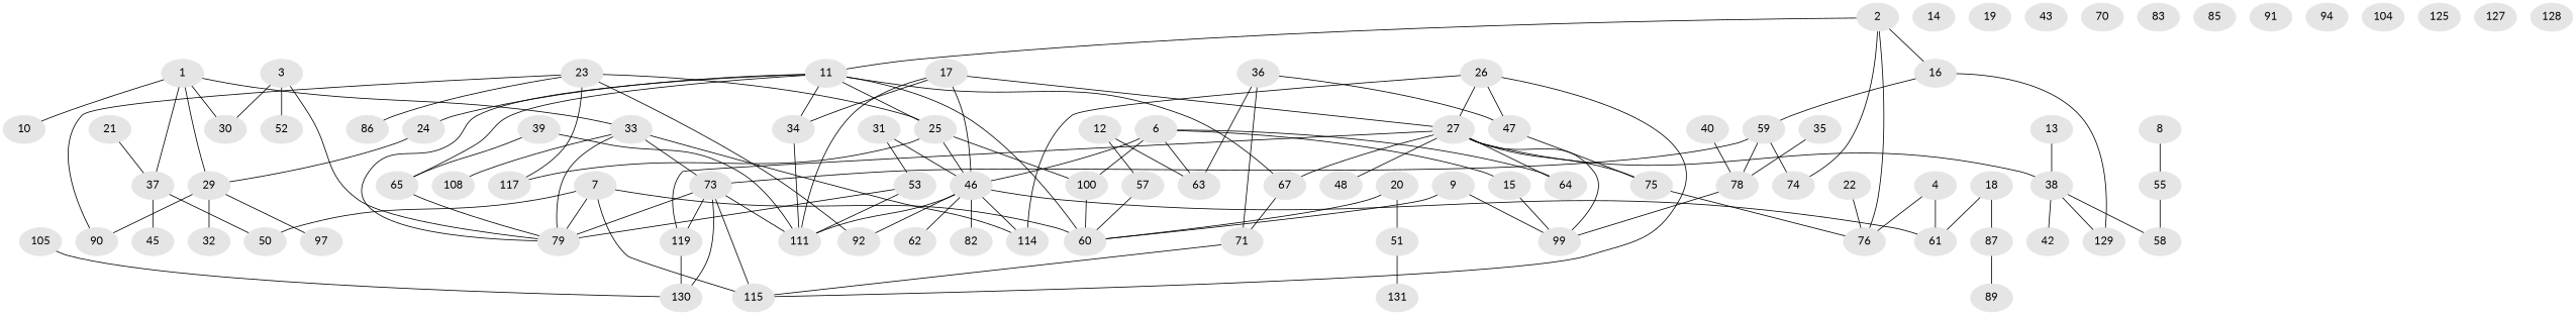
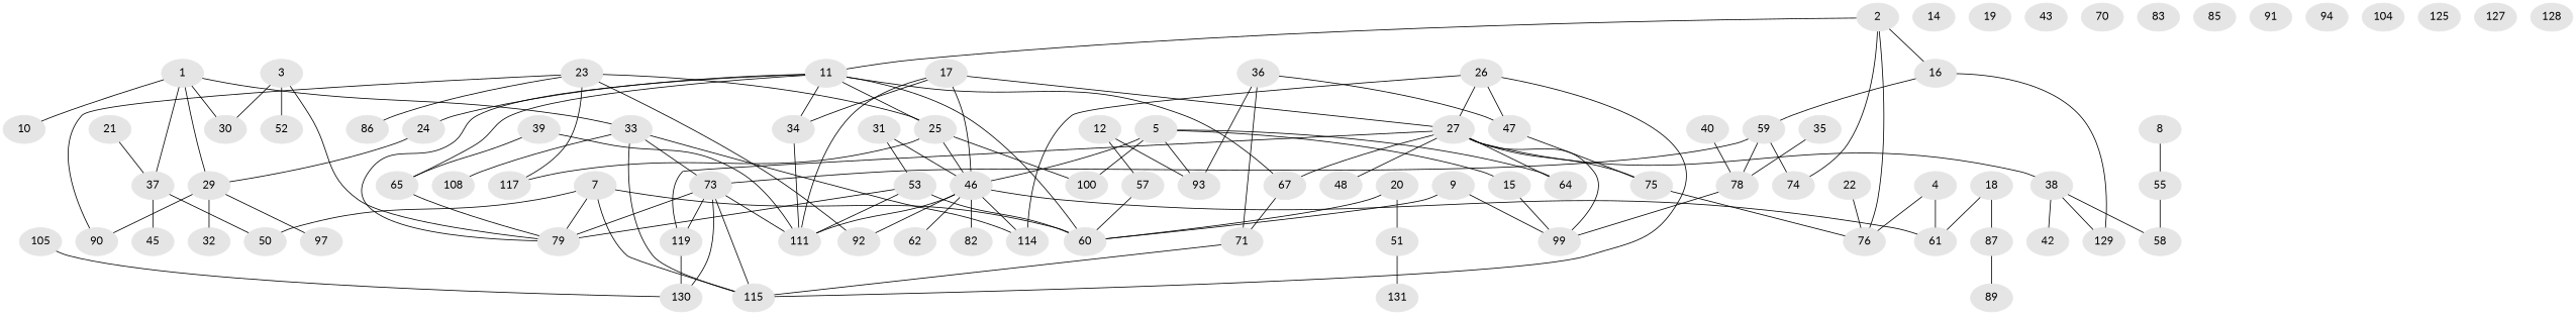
  graph {
    fontname=Lato
    node [color=gray90 fontname=Lato style=filled]
    edge [fontname=Lato]
    1 [super="+93"]
    10 [super="+81"]
    29 [super="+109"]
    30
    33 [super="+103"]
    37 [super="+41"]
    90
    32
    97
    115 [super="+123"]
    114
    73 [super="+96"]
    108
    50
    45
    2 [super="+116"]
    11 [super="+49"]
    16
    74
    76 [super="+95"]
    79 [super="+121"]
    60 [super="+101"]
    24 [super="+44"]
    25 [super="+66"]
    34 [super="+120"]
    65
    67
    59 [super="+106"]
    129
    3 [super="+6"]
    52
    61 [super="+107"]
    4
-   5 [super="+98" label=6]
+   5 [super="+98"]
    15
    46 [super="+133"]
-   63 [super="+112"]
+   63 [super="+112" label=93]
    64
    100 [super="+132"]
    99 [super="+113"]
    111 [super="+126"]
    92
    62
    82
    7 [super="+87"]
    55 [super="+122"]
    58
    8
    9
    117
    71
    12
    57
    38 [super="+77"]
    42
-   13
    14
    78 [super="+118"]
    17 [super="+28"]
    27 [super="+84"]
    48
    75 [super="+88"]
    119
    18 [super="+110"]
    n65 [label=87 super="+102"]
    89
    19
    20
    51
    131
    21
    22 [super="+56"]
    23 [super="+72"]
    86
    26 [super="+134"]
    47
    130
    31
    53 [super="+68"]
    35 [super="+69"]
    36 [super="+54"]
    39 [super="+124"]
    40
    43
    70
    83
    85
    91
    94
    104
    105
    125
    127
    128
    1 -- 10
    1 -- 29
    1 -- 30
    1 -- 33
    1 -- 37
    29 -- 90
    29 -- 32
    29 -- 97
-   33 -- 79
+   33 -- 115
    33 -- 114
    33 -- 73
    33 -- 108
    37 -- 50
    37 -- 45
    73 -- 115
    73 -- 79
    73 -- 111
    73 -- 119
    73 -- 130
    2 -- 11
    2 -- 16
    2 -- 74
    2 -- 76
    11 -- 79
    11 -- 60
    11 -- 24
    11 -- 25
    11 -- 34
    11 -- 65
    11 -- 67
    16 -- 59
    16 -- 129
    24 -- 29
    25 -- 46
    25 -- 100
    25 -- 117
    34 -- 111
    65 -- 79
    67 -- 71
    59 -- 73
    59 -- 74
    59 -- 78
    3 -- 30
    3 -- 79
    3 -- 52
    4 -- 76
    4 -- 61 [weight=2]
    5 -- 15
    5 -- 46
    5 -- 63
    5 -- 64
    5 -- 100
    15 -- 99
    46 -- 114
    46 -- 61
    46 -- 111
    46 -- 92
    46 -- 62
    46 -- 82
    7 -- 115
    7 -- 50
    7 -- 79
    7 -- 60 [weight=2]
    55 -- 58
    8 -- 55
    9 -- 60
    9 -- 99
    71 -- 115
    12 -- 63
    12 -- 57
    57 -- 60
    38 -- 129
    38 -- 58
    38 -- 42
-   13 -- 38
    78 -- 99
    17 -- 34
    17 -- 46
    17 -- 111
    17 -- 27
    27 -- 67
    27 -- 64
    27 -- 99
    27 -- 38
    27 -- 48
    27 -- 75
    27 -- 119
    75 -- 76
    119 -- 130
    18 -- 61
    18 -- n65
    n65 -- 89
    20 -- 60
    20 -- 51
    51 -- 131
    21 -- 37
    22 -- 76
    23 -- 90
    23 -- 25
    23 -- 92
    23 -- 117
    23 -- 86
    26 -- 115
    26 -- 114
    26 -- 27
    26 -- 47
    47 -- 75
    31 -- 46
    31 -- 53
    53 -- 79 [weight=2]
-   100 -- 60
+   53 -- 60
    53 -- 111
    35 -- 78
    36 -- 63
    36 -- 71
    36 -- 47
    39 -- 65
    39 -- 111
    40 -- 78
    105 -- 130
  }
